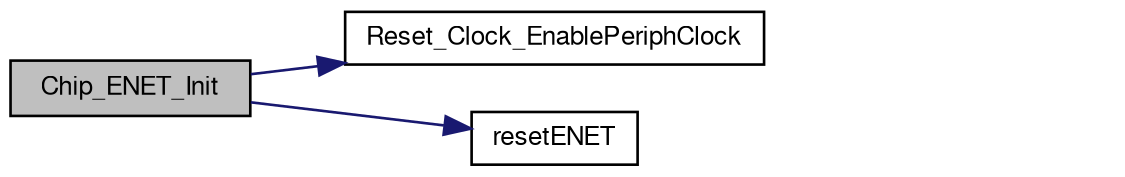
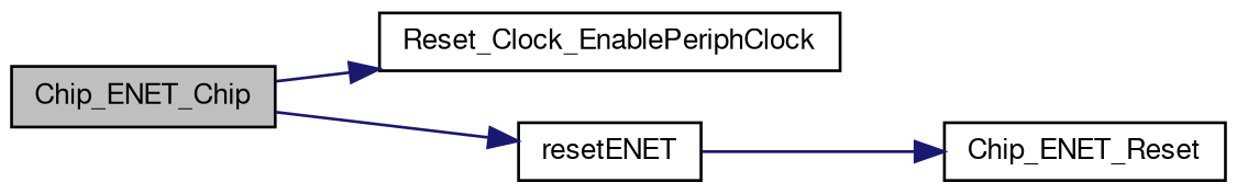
  digraph {
    rankdir=LR
    node [color=black fillcolor=white fontname=FreeSans fontsize=10 shape=record style=filled]
    edge [color=midnightblue fontname=FreeSans fontsize=10 labelfontname=FreeSans labelfontsize=10 style=solid]
-   n1 [fillcolor=grey75 fontcolor=black height=0.2 label=Chip_ENET_Init width=0.4]
+   n1 [fillcolor=grey75 fontcolor=black height=0.2 label=Chip_ENET_Chip width=0.4]
    n2 [height=0.2 label=Reset_Clock_EnablePeriphClock width=0.4]
    n3 [height=0.2 label=resetENET width=0.4]
+   n4 [height=0.2 label=Chip_ENET_Reset width=0.4]
    n1 -> n2
    n1 -> n3
+   n3 -> n4
  }
